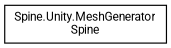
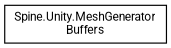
  digraph {
    rankdir=LR
    fontname=Roboto
-   n1 [color=black fillcolor=white fontname=Roboto fontsize=10 height=0.2 label="Spine.Unity.MeshGenerator\lSpine" shape=record style=filled width=0.4]
+   n1 [color=black fillcolor=white fontname=Roboto fontsize=10 height=0.2 label="Spine.Unity.MeshGenerator\lBuffers" shape=record style=filled width=0.4]
  }
